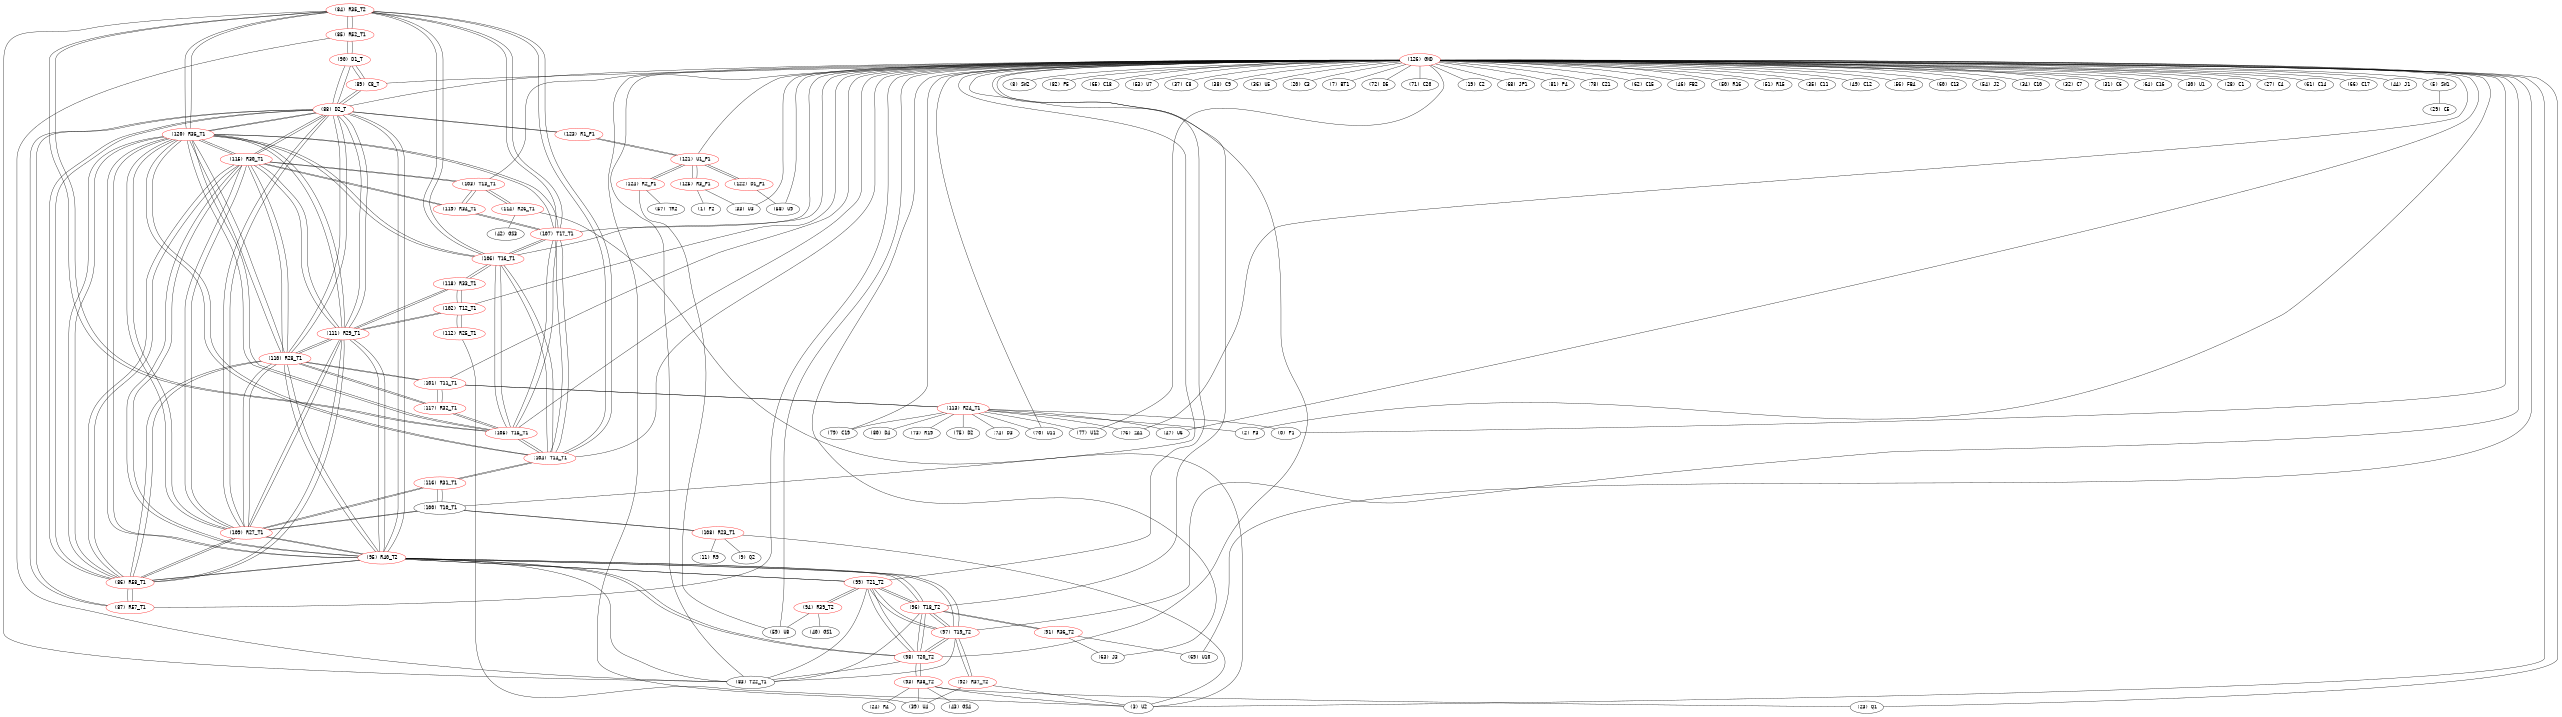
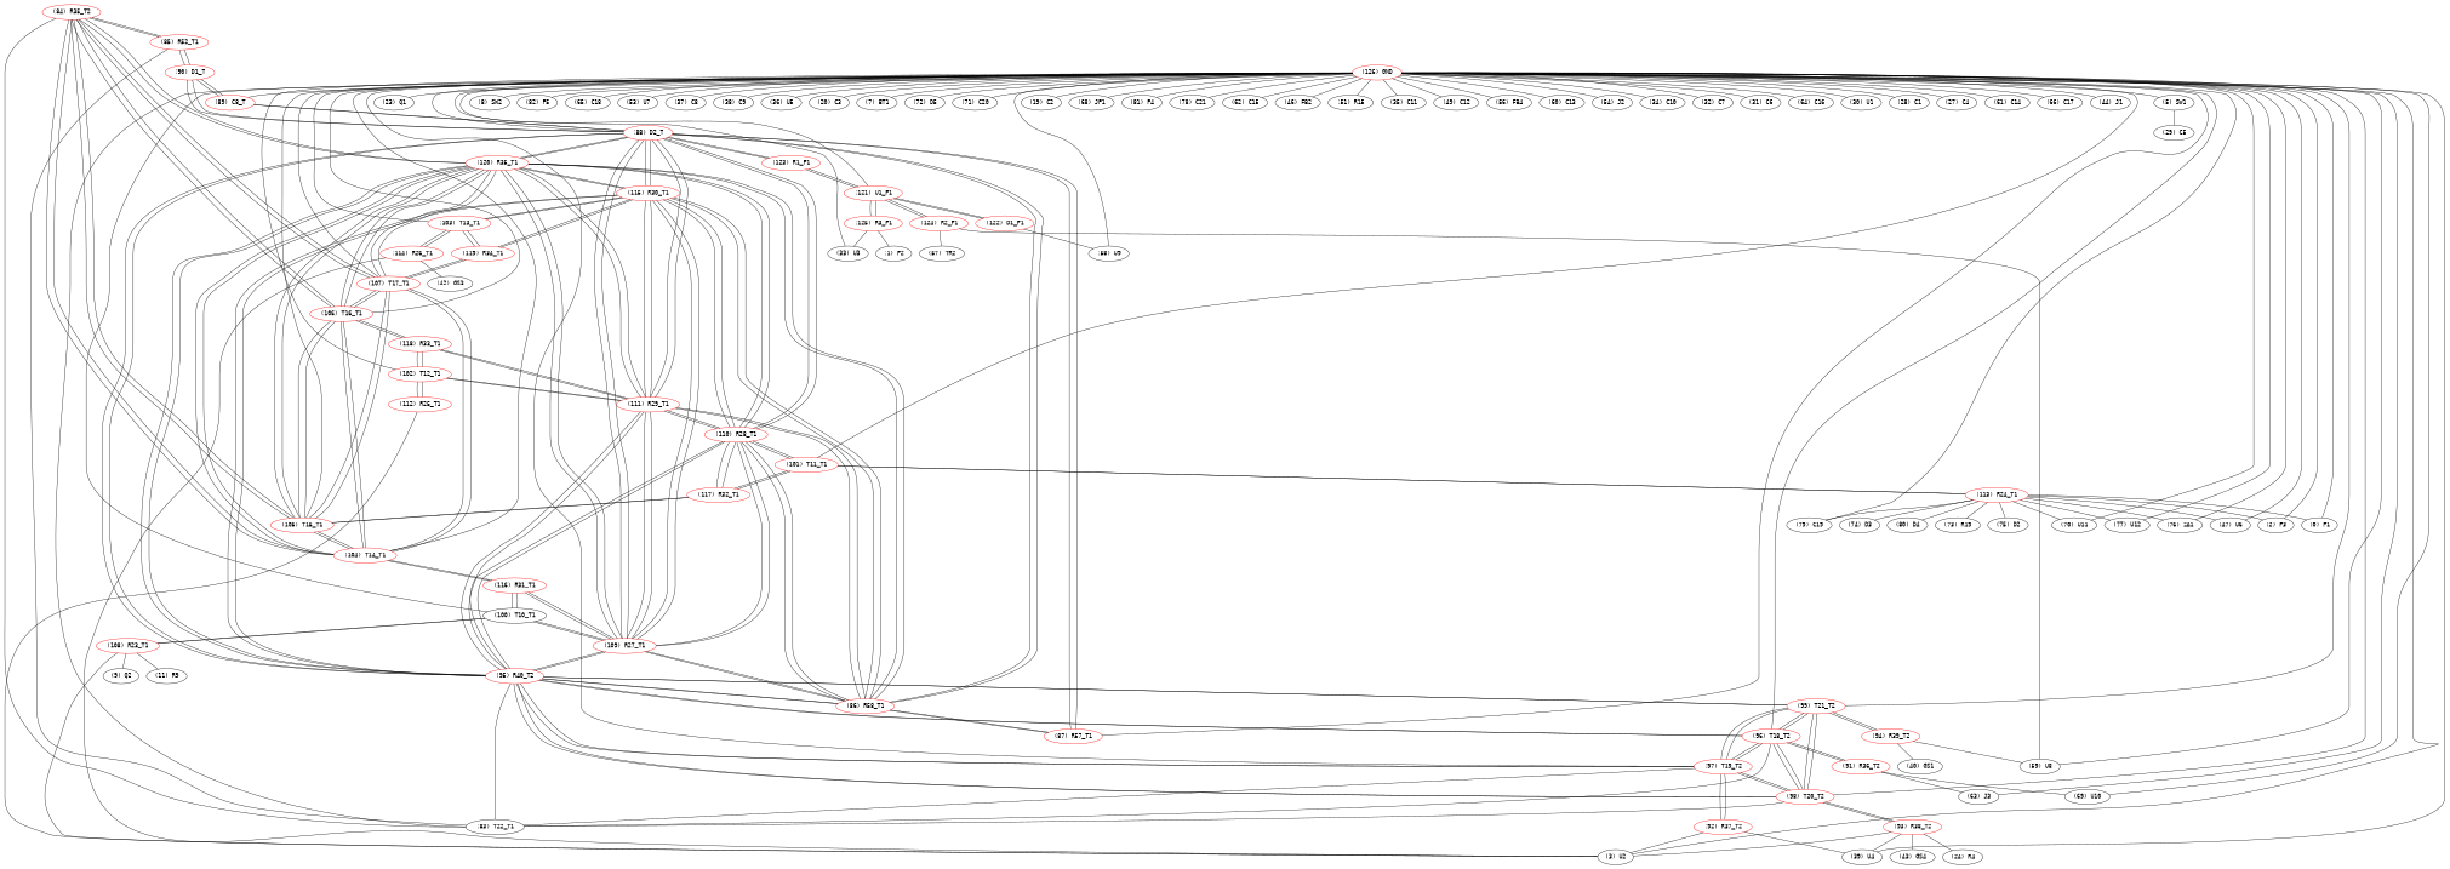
  graph {
    fontname="DejaVu Sans Mono"
    node [fontname="DejaVu Sans Mono"]
    edge [fontname="DejaVu Sans Mono"]
    n1 [color=red label="(84) R35_T2"]
    n2 [color=red label="(85) R52_T1"]
    n3 [label="(83) T22_T1"]
    n4 [color=red label="(104) T14_T1"]
    n5 [color=red label="(105) T15_T1"]
    n6 [color=red label="(107) T17_T1"]
    n7 [color=red label="(106) T16_T1"]
    n8 [color=red label="(120) R35_T1"]
    n9 [color=red label="(90) D1_T"]
    n10 [color=red label="(116) R31_T1"]
    n11 [color=red label="(117) R32_T1"]
    n12 [color=red label="(119) R34_T1"]
    n13 [color=red label="(118) R33_T1"]
    n14 [color=red label="(86) R58_T1"]
    n15 [color=red label="(88) D2_T"]
    n16 [color=red label="(95) R40_T2"]
    n17 [color=red label="(109) R27_T1"]
    n18 [color=red label="(110) R28_T1"]
    n19 [color=red label="(111) R29_T1"]
    n20 [color=red label="(115) R30_T1"]
    n21 [color=red label="(89) C8_T"]
    n22 [color=black label="(100) T10_T1"]
    n23 [color=red label="(101) T11_T1"]
    n24 [color=red label="(103) T13_T1"]
    n25 [color=red label="(102) T12_T1"]
    n26 [color=red label="(87) R57_T1"]
    n27 [color=red label="(123) R1_P1"]
    n28 [color=red label="(96) T18_T2"]
    n29 [color=red label="(97) T19_T2"]
    n30 [color=red label="(98) T20_T2"]
    n31 [color=red label="(99) T21_T2"]
    n32 [color=red label="(121) U1_P1"]
    n33 [color=red label="(91) R36_T2"]
    n34 [color=red label="(92) R37_T2"]
    n35 [color=red label="(93) R38_T2"]
    n36 [color=red label="(94) R39_T2"]
    n37 [color=red label="(108) R23_T1"]
    n38 [color=red label="(113) R24_T1"]
    n39 [color=red label="(112) R25_T1"]
    n40 [color=red label="(114) R26_T1"]
    n41 [color=red label="(122) D1_P1"]
    n42 [color=red label="(124) R2_P1"]
    n43 [color=red label="(125) R3_P1"]
    n44 [label="(63) J3"]
    n45 [label="(69) U10"]
    n46 [label="(39) U4"]
    n47 [label="(3) U2"]
    n48 [label="(23) Q1"]
    n49 [label="(24) R4"]
    n50 [label="(43) GS4"]
    n51 [label="(59) U8"]
    n52 [label="(40) GS1"]
    n53 [label="(11) R9"]
    n54 [label="(9) Q2"]
    n55 [label="(79) C19"]
    n56 [label="(70) U11"]
    n57 [label="(73) R19"]
    n58 [label="(77) U12"]
    n59 [label="(76) ZA1"]
    n60 [label="(75) D2"]
    n61 [label="(74) D3"]
    n62 [label="(47) U6"]
    n63 [label="(80) D4"]
    n64 [label="(2) P3"]
    n65 [label="(0) P1"]
    n66 [label="(42) GS3"]
    n67 [label="(58) U9"]
    n68 [label="(57) TR2"]
    n69 [label="(33) U3"]
    n70 [label="(1) P2"]
    n71 [color=red label="(126) GND"]
    n72 [label="(8) SW2"]
    n73 [label="(82) P5"]
    n74 [label="(65) C18"]
    n75 [label="(53) U7"]
    n76 [label="(37) C8"]
    n77 [label="(38) C9"]
    n78 [label="(36) U5"]
    n79 [label="(20) C3"]
    n80 [label="(7) BT1"]
    n81 [label="(72) D5"]
    n82 [label="(71) C20"]
    n83 [label="(5) SW1"]
    n84 [label="(19) C2"]
    n85 [label="(68) JP1"]
    n86 [label="(81) P4"]
    n87 [label="(78) C21"]
    n88 [label="(62) C15"]
    n89 [label="(46) FB2"]
-   n90 [label="(50) R16"]
    n91 [label="(51) R15"]
    n92 [label="(35) C11"]
    n93 [label="(49) C12"]
    n94 [label="(56) FB4"]
    n95 [label="(60) C13"]
    n96 [label="(54) J2"]
    n97 [label="(34) C10"]
    n98 [label="(32) C7"]
    n99 [label="(31) C6"]
    n100 [label="(64) C16"]
    n101 [label="(30) U1"]
    n102 [label="(28) C1"]
    n103 [label="(27) C4"]
    n104 [label="(61) C14"]
    n105 [label="(66) C17"]
    n106 [label="(44) J1"]
    n107 [label="(29) C5"]
    n1 -- n2
    n1 -- n3
    n1 -- n4
    n1 -- n5
    n1 -- n6
    n1 -- n7
    n1 -- n8
    n2 -- n1
    n2 -- n3
    n2 -- n9
    n4 -- n1
    n4 -- n5
    n4 -- n6
    n4 -- n7
    n4 -- n8
    n4 -- n10
    n5 -- n1
    n5 -- n4
    n5 -- n6
    n5 -- n7
    n5 -- n8
    n5 -- n11
    n6 -- n1
    n6 -- n4
    n6 -- n5
    n6 -- n7
    n6 -- n8
    n6 -- n12
    n7 -- n1
    n7 -- n4
    n7 -- n5
    n7 -- n6
    n7 -- n8
    n7 -- n13
    n8 -- n1
    n8 -- n4
    n8 -- n5
    n8 -- n6
    n8 -- n7
    n8 -- n14
    n8 -- n15
    n8 -- n16
    n8 -- n17
    n8 -- n18
    n8 -- n19
    n8 -- n20
    n9 -- n2
    n9 -- n15
    n9 -- n21
    n10 -- n4
    n10 -- n17
    n10 -- n22
    n11 -- n5
    n11 -- n18
    n11 -- n23
    n12 -- n6
    n12 -- n20
    n12 -- n24
    n13 -- n7
    n13 -- n19
    n13 -- n25
    n14 -- n8
    n14 -- n15
    n14 -- n16
    n14 -- n17
    n14 -- n18
    n14 -- n19
    n14 -- n20
    n14 -- n26
    n15 -- n8
    n15 -- n9
    n15 -- n14
    n15 -- n16
    n15 -- n17
    n15 -- n18
    n15 -- n19
    n15 -- n20
    n15 -- n21
    n15 -- n26
    n15 -- n27
    n16 -- n3
    n16 -- n8
    n16 -- n14
    n16 -- n15
    n16 -- n17
    n16 -- n18
    n16 -- n19
    n16 -- n20
    n16 -- n28
    n16 -- n29
    n16 -- n30
    n16 -- n31
    n17 -- n8
    n17 -- n10
    n17 -- n14
    n17 -- n15
    n17 -- n16
    n17 -- n18
    n17 -- n19
    n17 -- n20
    n17 -- n22
    n18 -- n8
    n18 -- n11
    n18 -- n14
    n18 -- n15
    n18 -- n16
    n18 -- n17
    n18 -- n19
    n18 -- n20
    n18 -- n23
    n19 -- n8
    n19 -- n13
    n19 -- n14
    n19 -- n15
    n19 -- n16
    n19 -- n17
    n19 -- n18
    n19 -- n20
    n19 -- n25
    n20 -- n8
    n20 -- n12
    n20 -- n14
    n20 -- n15
    n20 -- n16
    n20 -- n17
    n20 -- n18
    n20 -- n19
    n20 -- n24
    n21 -- n9
    n21 -- n15
    n22 -- n10
    n22 -- n17
    n22 -- n37
    n23 -- n11
    n23 -- n18
    n23 -- n38
    n24 -- n12
    n24 -- n20
    n24 -- n40
    n25 -- n13
    n25 -- n19
    n25 -- n39
    n26 -- n14
    n26 -- n15
    n27 -- n15
    n27 -- n32
    n28 -- n3
    n28 -- n16
    n28 -- n29
    n28 -- n30
    n28 -- n31
    n28 -- n33
    n29 -- n3
    n29 -- n16
    n29 -- n28
    n29 -- n30
    n29 -- n31
    n29 -- n34
    n30 -- n3
    n30 -- n16
    n30 -- n28
    n30 -- n29
    n30 -- n31
    n30 -- n35
-   n31 -- n3
    n31 -- n16
    n31 -- n28
    n31 -- n29
    n31 -- n30
    n31 -- n36
    n32 -- n27
    n32 -- n41
    n32 -- n42
    n32 -- n43
    n33 -- n28
    n33 -- n44
    n33 -- n45
    n34 -- n29
    n34 -- n46
    n34 -- n47
    n35 -- n30
    n35 -- n46
    n35 -- n47
-   n35 -- n48
    n35 -- n49
    n35 -- n50
    n36 -- n31
    n36 -- n51
    n36 -- n52
    n37 -- n22
    n37 -- n47
    n37 -- n53
    n37 -- n54
    n38 -- n23
    n38 -- n55
    n38 -- n56
    n38 -- n57
    n38 -- n58
    n38 -- n59
    n38 -- n60
    n38 -- n61
    n38 -- n62
    n38 -- n63
    n38 -- n64
    n38 -- n65
    n39 -- n25
    n39 -- n47
    n40 -- n24
    n40 -- n47
    n40 -- n66
    n41 -- n32
    n41 -- n67
    n42 -- n32
    n42 -- n51
    n42 -- n68
    n43 -- n32
    n43 -- n69
    n43 -- n70
    n71 -- n3
    n71 -- n4
    n71 -- n5
    n71 -- n6
    n71 -- n7
    n71 -- n15
    n71 -- n21
    n71 -- n22
    n71 -- n23
    n71 -- n24
    n71 -- n25
    n71 -- n26
    n71 -- n28
    n71 -- n29
    n71 -- n30
    n71 -- n31
    n71 -- n32
    n71 -- n44
    n71 -- n45
    n71 -- n46
    n71 -- n47
    n71 -- n48
    n71 -- n51
    n71 -- n55
    n71 -- n56
    n71 -- n58
    n71 -- n59
    n71 -- n62
    n71 -- n64
    n71 -- n65
    n71 -- n67
    n71 -- n69
    n71 -- n72
    n71 -- n73
    n71 -- n74
    n71 -- n75
    n71 -- n76
    n71 -- n77
    n71 -- n78
    n71 -- n79
    n71 -- n80
    n71 -- n81
    n71 -- n82
    n71 -- n83
    n71 -- n84
    n71 -- n85
    n71 -- n86
    n71 -- n87
    n71 -- n88
    n71 -- n89
-   n71 -- n90
    n71 -- n91
    n71 -- n92
    n71 -- n93
    n71 -- n94
    n71 -- n95
    n71 -- n96
    n71 -- n97
    n71 -- n98
    n71 -- n99
    n71 -- n100
    n71 -- n101
    n71 -- n102
    n71 -- n103
    n71 -- n104
    n71 -- n105
    n71 -- n106
    n83 -- n107
  }
